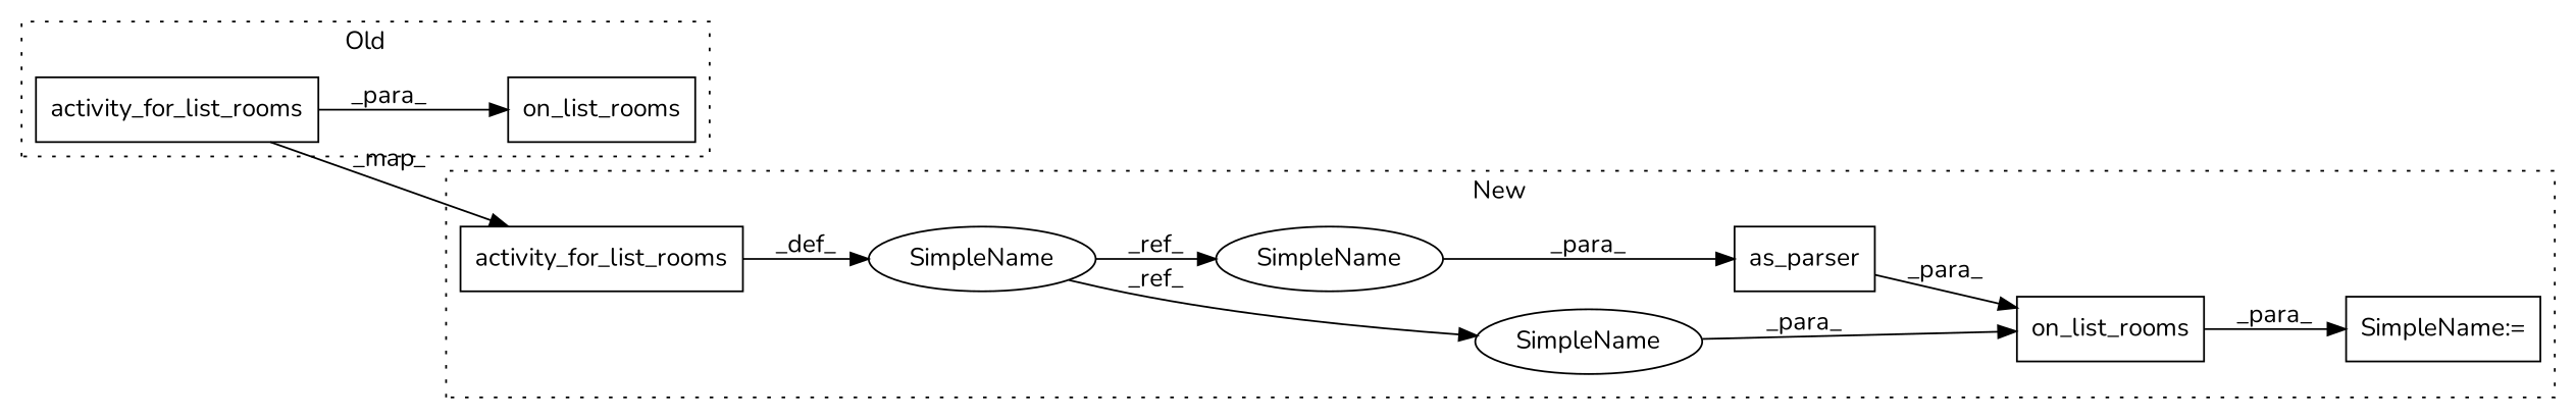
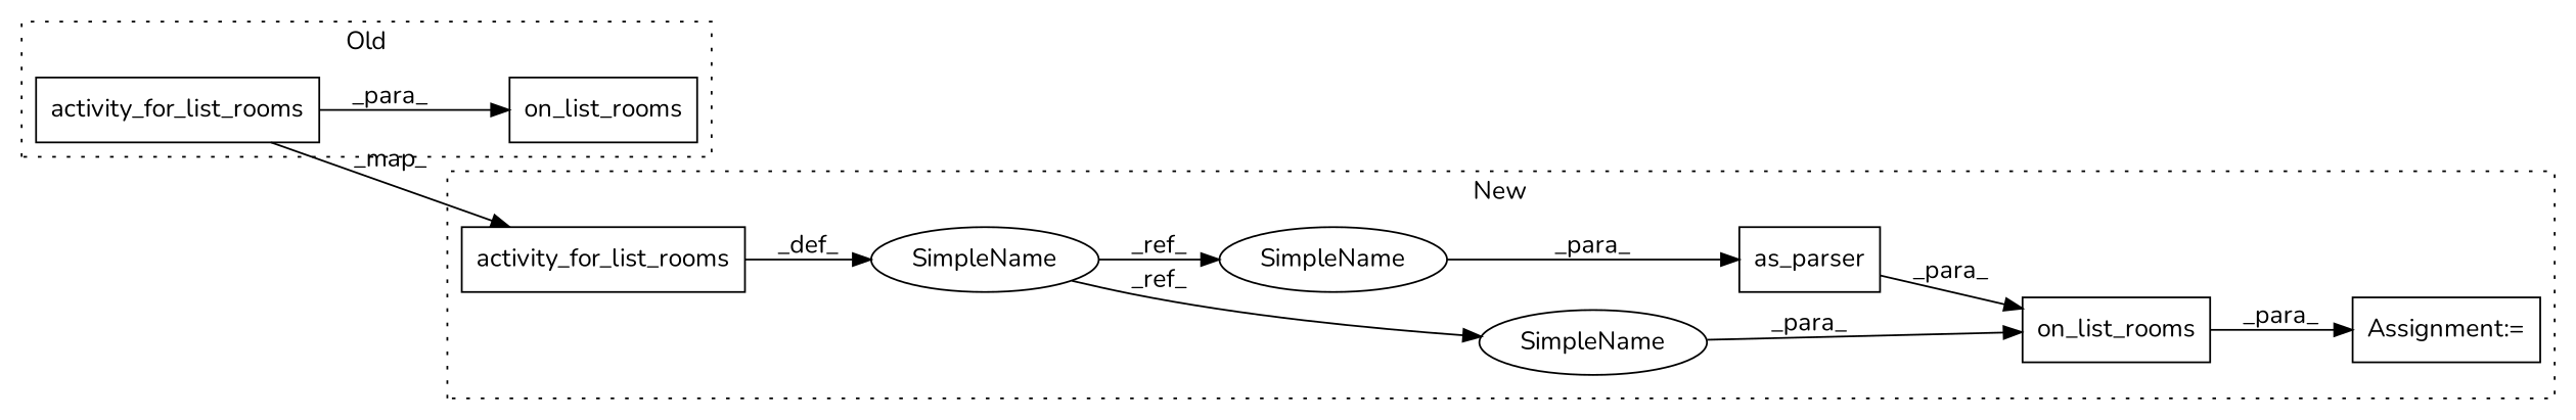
  digraph {
    rankdir=LR
    fontname=Nunito
    node [a=32 l=3 shape=box fontname=Nunito]
    edge [fontname=Nunito]
    n1 [l=25 label=activity_for_list_rooms s=383]
    n2 [l="14,1" label=on_list_rooms s="364,408"]
    n3 [l=25 label=activity_for_list_rooms s=556]
-   n4 [a=7 l=1 label="SimpleName:=" s=600]
+   n4 [a=7 l=1 label="Assignment:=" s=600]
    n5 [l="14,1" label=on_list_rooms s="605,637"]
    n6 [a=42 label=SimpleName s=547 shape=ellipse]
    n7 [l="10,1" label=as_parser s="623,636"]
    n8 [a=42 label=SimpleName s=619 shape=ellipse]
    n9 [a=42 label=SimpleName s=633 shape=ellipse]
    subgraph cluster_1 {
      label=Old
      style=dotted
      n1
      n2
    }
    subgraph cluster_2 {
      label=New
      style=dotted
      n3
      n4
      n5
      n6
      n7
      n8
      n9
    }
    n1 -> n2 [label=_para_]
    n1 -> n3 [label=_map_]
    n3 -> n6 [label=_def_]
    n5 -> n4 [label=_para_]
    n6 -> n8 [label=_ref_]
    n6 -> n9 [label=_ref_]
    n7 -> n5 [label=_para_]
    n8 -> n5 [label=_para_]
    n9 -> n7 [label=_para_]
  }
